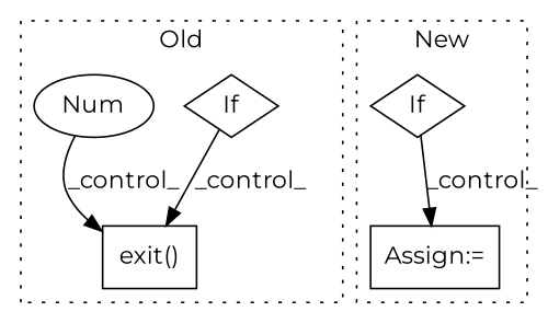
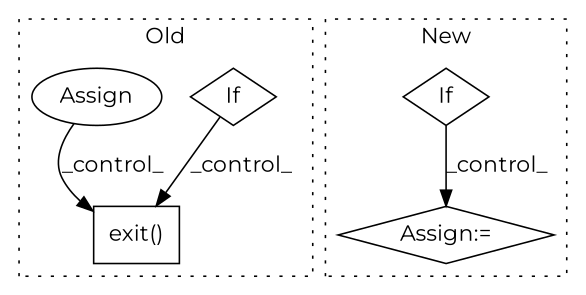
  digraph {
    fontname=Montserrat
    node [a=96 fontname=Montserrat l=3 shape=box]
    edge [fontname=Montserrat]
    n1 [a=75 l="9,1" label="exit()" s="14676,14686"]
    n2 [label=If s=14644 shape=diamond]
-   n3 [a=76 l=1 label=Num s=14685 shape=ellipse]
+   n3 [a=76 l=1 label=Assign s=14685 shape=ellipse]
    n4 [label=If s=14131 shape=diamond]
-   n5 [a=68 label="Assign:=" s=14241]
+   n5 [a=68 label="Assign:=" s=14241 shape=diamond]
    subgraph cluster_1 {
      label=Old
      style=dotted
      n1
      n2
      n3
    }
    subgraph cluster_2 {
      label=New
      style=dotted
      n4
      n5
    }
    n2 -> n1 [label=_control_]
    n3 -> n1 [label=_control_]
    n4 -> n5 [label=_control_]
  }
